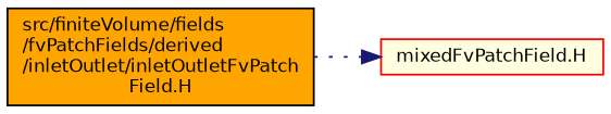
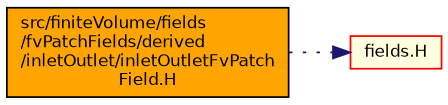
  digraph {
    rankdir=LR
    node [fontname=Helvetica fontsize=10 shape=record style=filled]
    n1 [color=black fillcolor=orange fontcolor=black height=0.2 label="src/finiteVolume/fields\l/fvPatchFields/derived\l/inletOutlet/inletOutletFvPatch\lField.H" width=0.4]
-   n2 [color=red height=0.2 label="mixedFvPatchField.H" width=0.4 fillcolor=lightyellow]
+   n2 [color=red height=0.2 label="fields.H" width=0.4 fillcolor=lightyellow]
    n1 -> n2 [color=midnightblue fontname=Helvetica fontsize=10 labelfontname=Helvetica labelfontsize=10 style=dotted]
  }
